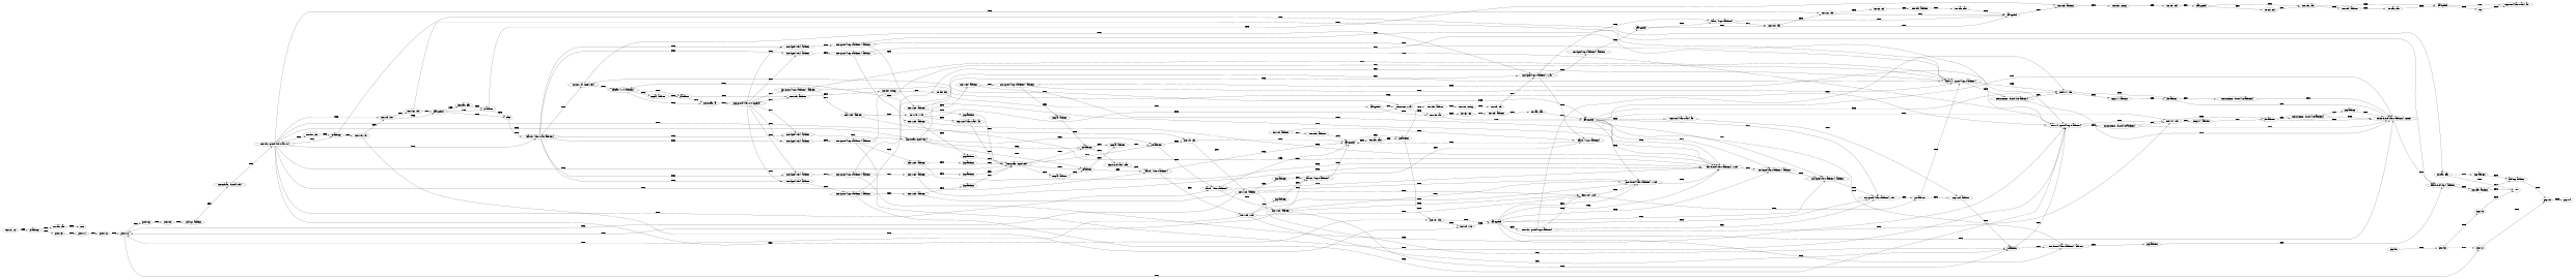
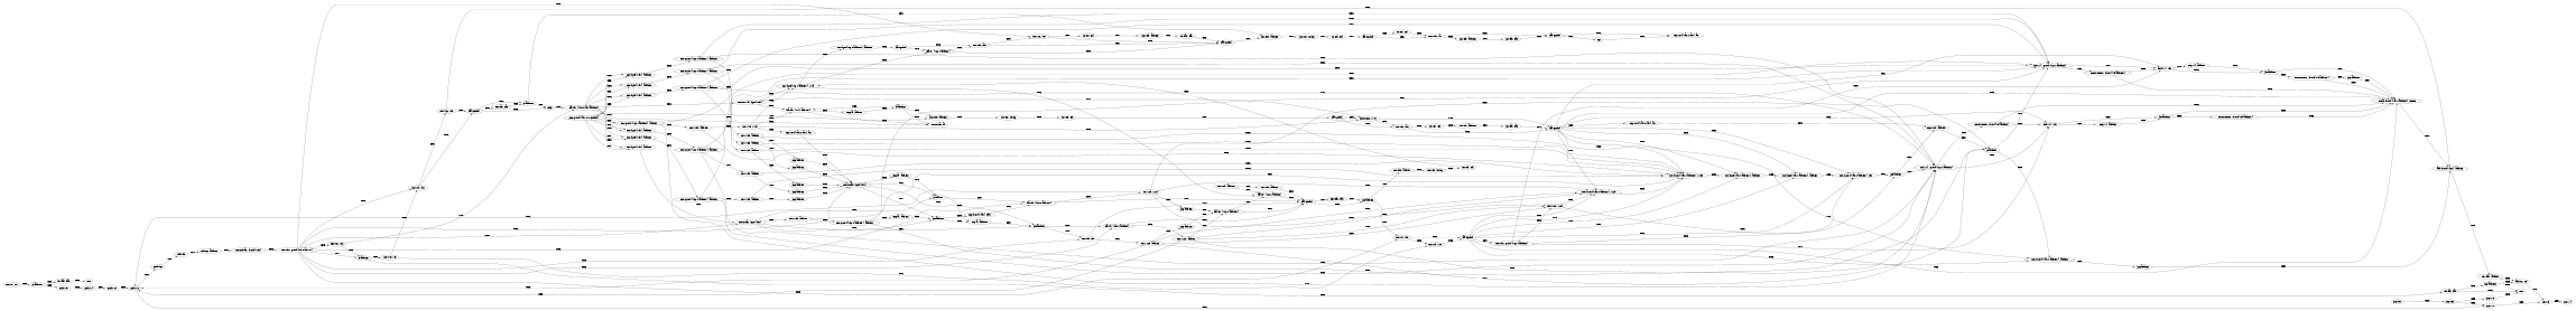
  digraph {
    rankdir=LR
    n1 [label="test rsi , rsi"]
    n2 [label="je address"]
    n3 [label="xor eax , eax"]
    n4 [label="push r15"]
    n5 [label=retn]
    n6 [label="push r14"]
    n7 [label="push r13"]
    n8 [label="push r12"]
    n9 [label="push rbp"]
    n10 [label="pop r12"]
    n11 [label="push rbx"]
    n12 [label="pop r13"]
    n13 [label="sub rsp , address"]
    n14 [label="movsxd rax , dword [ rdx ]"]
    n15 [label="mov rbx , qword [ rsi + rax * 8 ]"]
    n16 [label="test rbx , rbx"]
    n17 [label="je address"]
    n18 [label="mov rdi , rbx"]
    n19 [label="lea rdx , [ rbx + rax - address ]"]
    n20 [label="movzx eax , byte [ rbx ]"]
    n21 [label="movzx eax , byte [ rbx ]"]
    n22 [label="lea rdi , [ rbx + address ]"]
    n23 [label="mov rdi , rbx"]
    n24 [label="lea rdi , [ rbx + address ]"]
    n25 [label="mov rsi , rbx"]
    n26 [label="mov rcx , rbx"]
    n27 [label="xor eax , eax"]
    n28 [label="mov r15 , rdi"]
    n29 [label="mov rbp , rdx"]
    n30 [label="call symbol"]
    n31 [label="movzx r14d , byte [ rdx ]"]
    n32 [label="mov byte [ rdx ] , address"]
    n33 [label="mov byte [ rdx ] , address"]
    n34 [label="mov byte [ rdx ] , address"]
    n35 [label="mov byte [ rdx ] , address"]
    n36 [label="mov byte [ rdx ] , address"]
    n37 [label="mov byte [ rdx ] , address"]
    n38 [label="jne address"]
    n39 [label="jne address"]
    n40 [label="cmp al , address"]
    n41 [label="je address"]
    n42 [label="mov r13d , address"]
    n43 [label="xor r12d , r12d"]
    n44 [label="call symbol"]
    n45 [label="mov r12d , address"]
    n46 [label="mov r12d , address"]
    n47 [label="mov rdi , r15"]
    n48 [label="call symbol"]
    n49 [label="call symbol"]
    n50 [label="xor esi , esi"]
    n51 [label="jmp address"]
    n52 [label=retn]
-   n53 [label="add rsp , address"]
+   n53 [label="add rsp , esi"]
    n54 [label="pop rbx"]
    n55 [label="pop rbp"]
    n56 [label="add dword [ rbp ] , address"]
    n57 [label="test eax , eax"]
    n58 [label="je address"]
    n59 [label=cdqe]
    n60 [label="mov eax , address"]
    n61 [label="mov edx , address"]
    n62 [label="mov esi , string"]
    n63 [label="xor edi , edi"]
    n64 [label="pop r15"]
    n65 [label="pop r14"]
    n66 [label="call symbol"]
    n67 [label="xor esi , esi"]
    n68 [label="mov rdx , rax"]
    n69 [label="mov edi , address"]
    n70 [label="call symbol"]
    n71 [label="xor eax , eax"]
    n72 [label=nop]
    n73 [label="nop word [ rax + rax ] , ax"]
    n74 [label="lea eax , [ r14 - address ]"]
    n75 [label="movsx ecx , r14b"]
    n76 [label="mov byte [ rsp + address ] , r14b"]
    n77 [label="mov qword [ rsp + address ] , address"]
    n78 [label="mov qword [ rsp + address ] , address"]
    n79 [label="mov qword [ rsp + address ] , address"]
    n80 [label="mov qword [ rsp + address ] , address"]
    n81 [label="mov qword [ rsp + address ] , address"]
    n82 [label="cmp al , address"]
    n83 [label="ja address"]
    n84 [label="movzx eax , al"]
    n85 [label="mov rdx , rax"]
    n86 [label="call symbol"]
    n87 [label="lea rsi , [ rsp + address ]"]
    n88 [label="mov byte [ rsp + address ] , address"]
    n89 [label="lea r8 , [ rsp + address ]"]
    n90 [label="mov edx , address"]
    n91 [label="jmp qword [ rax * 8 + symbol ]"]
    n92 [label="mov esi , string"]
    n93 [label="xor edi , edi"]
    n94 [label="mov qword [ rsp + address ] , address"]
    n95 [label="call symbol"]
    n96 [label="xor esi , esi"]
    n97 [label="nop word [ rax + rax ] , ax"]
    n98 [label="imul r14 , rdx"]
    n99 [label="movss dword [ rax + address ] , xmm0"]
    n100 [label="mov dword [ rax + address ] , address"]
    n101 [label="mov dword [ rax + address ] , r12d"]
    n102 [label="mov dword [ rax + address ] , r13d"]
    n103 [label="mov byte [ rax + address ] , address"]
    n104 [label="mov byte [ rax + address ] , address"]
    n105 [label="mov qword [ rax + address ] , rdx"]
    n106 [label="imul r14 , rdx"]
    n107 [label="mov edi , address"]
    n108 [label="xor eax , eax"]
    n109 [label="cmp r12d , address"]
    n110 [label="cmp r14 , address"]
    n111 [label="jbe address"]
    n112 [label="jmp address"]
    n113 [label="jne address"]
    n114 [label="cmp r14 , address"]
    n115 [label="jbe address"]
    n116 [label="je address"]
    n117 [label="mov r14 , qword [ rsp + address ]"]
    n118 [label="mov r13d , address"]
    n119 [label="mov r14 , qword [ rsp + address ]"]
    n120 [label="movss xmm0 , dword [ rel address ]"]
    n121 [label="xor r14d , r14d"]
    n122 [label="movss xmm0 , dword [ rel address ]"]
    n123 [label="mov r13d , address"]
    n124 [label="mov r13d , address"]
    n125 [label="mov r13d , address"]
    n126 [label="mov r13d , address"]
    n127 [label="mov r13d , address"]
    n128 [label="movss xmm0 , dword [ rel address ]"]
    n129 [label="jmp address"]
    n130 [label="nop word [ rax + rax ] , ax"]
    n131 [label="cmp al , address"]
    n132 [label="nop dword [ rax ] , eax"]
    n133 [label="mov qword [ rsp + address ] , address"]
    n134 [label="cmp al , address"]
    n135 [label="jmp address"]
    n136 [label="jmp address"]
    n137 [label="jmp address"]
    n138 [label="jmp address"]
    n139 [label="jmp address"]
    n140 [label="jmp address"]
    n141 [label="test r12d , r12d"]
    n142 [label="test eax , eax"]
    n143 [label="jne address"]
    n144 [label="lea rcx , [ rsp + address ]"]
    n145 [label="jmp address"]
    n146 [label="mov r8d , address"]
    n147 [label="mov edx , address"]
    n148 [label="mov edx , address"]
    n149 [label="mov esi , string"]
    n150 [label="xor edi , edi"]
    n151 [label="mov rdx , qword [ rsp + address ]"]
    n152 [label="call symbol"]
    n153 [label="mov rdx , rax"]
    n154 [label="mov edi , address"]
    n155 [label="xor eax , eax"]
    n156 [label="movss xmm0 , dword [ rel address ]"]
    n1 -> n2 [label=CFG]
    n2 -> n3 [label=CFG]
    n2 -> n4 [label=CFG]
    n3 -> n5 [label=CFG]
    n4 -> n6 [label=CFG]
    n6 -> n7 [label=CFG]
    n7 -> n8 [label=CFG]
    n8 -> n9 [label=CFG]
    n8 -> n10 [label=DFG]
    n9 -> n11 [label=CFG]
    n10 -> n12 [label=CFG]
    n11 -> n13 [label=CFG]
    n12 -> n65 [label=CFG]
    n13 -> n14 [label=CFG]
    n14 -> n15 [label=DFG]
    n15 -> n16 [label=CFG]
    n15 -> n17 [label=DFG]
    n15 -> n18 [label=DFG]
-   n15 -> n19 [label=DFG]
+   n16 -> n19 [label=DFG]
    n15 -> n20 [label=DFG]
    n15 -> n21 [label=DFG]
    n15 -> n22 [label=DFG]
    n15 -> n23 [label=DFG]
    n15 -> n24 [label=DFG]
    n15 -> n25 [label=DFG]
    n15 -> n26 [label=DFG]
    n16 -> n17 [label=CFG]
    n17 -> n27 [label=CFG]
    n17 -> n28 [label=CFG]
    n18 -> n29 [label=CFG]
    n18 -> n30 [label=DFG]
    n19 -> n31 [label=DFG]
    n19 -> n32 [label=DFG]
    n19 -> n33 [label=DFG]
    n19 -> n34 [label=DFG]
    n19 -> n35 [label=DFG]
    n19 -> n36 [label=DFG]
    n19 -> n37 [label=DFG]
    n20 -> n38 [label=DFG]
    n20 -> n39 [label=DFG]
    n20 -> n40 [label=CFG]
    n20 -> n41 [label=DFG]
    n21 -> n38 [label=DFG]
    n21 -> n39 [label=DFG]
    n21 -> n41 [label=DFG]
    n21 -> n42 [label=CFG]
    n22 -> n43 [label=CFG]
    n22 -> n44 [label=DFG]
    n23 -> n44 [label=DFG]
    n23 -> n45 [label=CFG]
    n24 -> n44 [label=DFG]
    n24 -> n46 [label=CFG]
    n25 -> n47 [label=CFG]
    n25 -> n48 [label=DFG]
    n26 -> n49 [label=DFG]
    n26 -> n50 [label=CFG]
    n27 -> n51 [label=CFG]
    n27 -> n52 [label=DFG]
    n28 -> n18 [label=CFG]
    n28 -> n47 [label=DFG]
    n29 -> n30 [label=CFG]
    n29 -> n56 [label=DFG]
    n30 -> n57 [label=CFG]
    n30 -> n58 [label=DFG]
    n30 -> n59 [label=DFG]
    n31 -> n74 [label=DFG]
    n31 -> n75 [label=DFG]
    n31 -> n76 [label=DFG]
    n32 -> n21 [label=CFG]
    n33 -> n77 [label=CFG]
    n34 -> n78 [label=CFG]
    n35 -> n79 [label=CFG]
    n36 -> n80 [label=CFG]
    n37 -> n81 [label=CFG]
    n38 -> n131 [label=CFG]
    n38 -> n132 [label=CFG]
    n39 -> n23 [label=CFG]
    n39 -> n24 [label=CFG]
    n40 -> n41 [label=CFG]
    n41 -> n22 [label=CFG]
    n41 -> n131 [label=CFG]
    n42 -> n102 [label=DFG]
    n42 -> n133 [label=CFG]
    n43 -> n8 [label=DFG]
    n43 -> n101 [label=DFG]
    n43 -> n116 [label=DFG]
    n43 -> n140 [label=CFG]
    n43 -> n141 [label=DFG]
    n44 -> n142 [label=CFG]
    n44 -> n143 [label=DFG]
    n45 -> n8 [label=DFG]
    n45 -> n101 [label=DFG]
    n45 -> n116 [label=DFG]
    n45 -> n141 [label=DFG]
    n45 -> n145 [label=CFG]
    n46 -> n8 [label=DFG]
    n46 -> n101 [label=DFG]
    n46 -> n116 [label=DFG]
    n46 -> n141 [label=DFG]
    n46 -> n144 [label=CFG]
    n47 -> n48 [label=DFG]
    n48 -> n99 [label=DFG]
    n48 -> n100 [label=DFG]
    n48 -> n101 [label=DFG]
    n48 -> n102 [label=DFG]
    n48 -> n103 [label=DFG]
    n48 -> n104 [label=DFG]
    n48 -> n105 [label=DFG]
    n48 -> n151 [label=CFG]
    n49 -> n61 [label=CFG]
    n50 -> n154 [label=CFG]
    n51 -> n53 [label=CFG]
    n53 -> n12 [label=CFG]
    n54 -> n55 [label=CFG]
    n55 -> n10 [label=CFG]
    n55 -> n64 [label=CFG]
    n56 -> n60 [label=CFG]
    n57 -> n58 [label=CFG]
    n58 -> n59 [label=CFG]
    n58 -> n61 [label=CFG]
    n59 -> n19 [label=DFG]
    n60 -> n52 [label=DFG]
    n60 -> n53 [label=CFG]
    n61 -> n62 [label=CFG]
    n62 -> n63 [label=CFG]
    n63 -> n66 [label=CFG]
    n64 -> n52 [label=CFG]
    n66 -> n67 [label=CFG]
    n66 -> n68 [label=DFG]
    n67 -> n68 [label=CFG]
    n68 -> n69 [label=CFG]
    n68 -> n70 [label=DFG]
    n69 -> n71 [label=CFG]
    n70 -> n72 [label=CFG]
    n70 -> n73 [label=DFG]
    n71 -> n70 [label=CFG]
    n72 -> n73 [label=CFG]
    n74 -> n82 [label=CFG]
-   n74 -> n83 [label=DFG]
+   n83 -> n74 [label=DFG]
    n74 -> n84 [label=DFG]
    n75 -> n85 [label=CFG]
    n75 -> n86 [label=DFG]
    n76 -> n87 [label=DFG]
    n76 -> n88 [label=CFG]
    n76 -> n89 [label=DFG]
    n77 -> n117 [label=DFG]
    n77 -> n119 [label=DFG]
    n77 -> n123 [label=CFG]
    n78 -> n117 [label=DFG]
    n78 -> n119 [label=DFG]
    n78 -> n124 [label=CFG]
    n79 -> n117 [label=DFG]
    n79 -> n119 [label=DFG]
    n79 -> n125 [label=CFG]
    n80 -> n117 [label=DFG]
    n80 -> n119 [label=DFG]
    n80 -> n126 [label=CFG]
    n81 -> n117 [label=DFG]
    n81 -> n119 [label=DFG]
    n81 -> n127 [label=CFG]
    n82 -> n83 [label=CFG]
    n83 -> n84 [label=CFG]
    n83 -> n90 [label=CFG]
-   n84 -> n91 [label=DFG]
+   n91 -> n84 [label=DFG]
    n85 -> n86 [label=DFG]
    n85 -> n96 [label=CFG]
    n86 -> n97 [label=CFG]
    n86 -> n98 [label=DFG]
    n86 -> n99 [label=DFG]
    n86 -> n100 [label=DFG]
    n86 -> n101 [label=DFG]
    n86 -> n102 [label=DFG]
    n86 -> n103 [label=DFG]
    n86 -> n104 [label=DFG]
    n86 -> n105 [label=DFG]
    n86 -> n106 [label=DFG]
    n87 -> n44 [label=DFG]
    n88 -> n152 [label=CFG]
    n89 -> n49 [label=DFG]
    n89 -> n153 [label=CFG]
    n90 -> n92 [label=CFG]
    n91 -> n32 [label=CFG]
    n91 -> n33 [label=CFG]
    n91 -> n34 [label=CFG]
    n91 -> n35 [label=CFG]
    n91 -> n36 [label=CFG]
    n91 -> n37 [label=CFG]
    n91 -> n90 [label=CFG]
    n91 -> n94 [label=CFG]
    n92 -> n93 [label=CFG]
    n93 -> n95 [label=CFG]
    n94 -> n117 [label=DFG]
    n94 -> n118 [label=CFG]
    n94 -> n119 [label=DFG]
    n95 -> n75 [label=CFG]
    n95 -> n85 [label=DFG]
    n96 -> n107 [label=CFG]
    n97 -> n109 [label=CFG]
    n98 -> n110 [label=CFG]
    n98 -> n111 [label=DFG]
    n99 -> n56 [label=CFG]
    n100 -> n112 [label=CFG]
    n101 -> n102 [label=CFG]
    n102 -> n103 [label=CFG]
    n103 -> n104 [label=CFG]
    n104 -> n105 [label=CFG]
    n105 -> n113 [label=CFG]
    n106 -> n114 [label=CFG]
    n106 -> n115 [label=DFG]
    n107 -> n108 [label=CFG]
    n108 -> n86 [label=CFG]
    n109 -> n116 [label=CFG]
    n110 -> n111 [label=CFG]
    n111 -> n99 [label=CFG]
    n111 -> n128 [label=CFG]
    n112 -> n56 [label=CFG]
    n113 -> n109 [label=CFG]
    n113 -> n119 [label=CFG]
    n114 -> n115 [label=CFG]
    n115 -> n99 [label=CFG]
    n115 -> n156 [label=CFG]
    n116 -> n100 [label=CFG]
    n116 -> n117 [label=CFG]
    n117 -> n98 [label=DFG]
    n117 -> n120 [label=CFG]
    n118 -> n102 [label=DFG]
    n118 -> n121 [label=CFG]
    n119 -> n106 [label=DFG]
    n119 -> n122 [label=CFG]
    n120 -> n98 [label=CFG]
    n120 -> n99 [label=DFG]
    n121 -> n74 [label=DFG]
    n121 -> n75 [label=DFG]
    n121 -> n76 [label=DFG]
    n121 -> n130 [label=CFG]
    n122 -> n99 [label=DFG]
    n122 -> n106 [label=CFG]
    n123 -> n102 [label=DFG]
    n123 -> n135 [label=CFG]
    n124 -> n102 [label=DFG]
    n124 -> n136 [label=CFG]
    n125 -> n102 [label=DFG]
    n125 -> n137 [label=CFG]
    n126 -> n102 [label=DFG]
    n126 -> n138 [label=CFG]
    n127 -> n102 [label=DFG]
    n127 -> n139 [label=CFG]
    n128 -> n99 [label=DFG]
    n128 -> n129 [label=CFG]
    n129 -> n99 [label=CFG]
    n130 -> n20 [label=CFG]
    n131 -> n39 [label=CFG]
    n132 -> n22 [label=CFG]
    n133 -> n117 [label=DFG]
    n133 -> n119 [label=DFG]
    n133 -> n134 [label=CFG]
    n134 -> n38 [label=CFG]
    n135 -> n20 [label=CFG]
    n136 -> n20 [label=CFG]
    n137 -> n20 [label=CFG]
    n138 -> n20 [label=CFG]
    n139 -> n20 [label=CFG]
    n140 -> n144 [label=CFG]
    n141 -> n101 [label=CFG]
    n141 -> n113 [label=DFG]
    n142 -> n143 [label=CFG]
    n143 -> n25 [label=CFG]
    n143 -> n148 [label=CFG]
    n144 -> n44 [label=DFG]
    n144 -> n87 [label=CFG]
    n145 -> n144 [label=CFG]
    n146 -> n87 [label=CFG]
    n146 -> n147 [label=CFG]
    n147 -> n44 [label=CFG]
    n148 -> n149 [label=CFG]
    n149 -> n150 [label=CFG]
    n150 -> n76 [label=CFG]
    n151 -> n98 [label=DFG]
    n151 -> n105 [label=DFG]
    n151 -> n106 [label=DFG]
    n151 -> n141 [label=CFG]
    n152 -> n89 [label=CFG]
    n152 -> n153 [label=DFG]
    n153 -> n26 [label=CFG]
    n153 -> n49 [label=DFG]
    n154 -> n155 [label=CFG]
    n155 -> n49 [label=CFG]
    n156 -> n99 [label=DFG]
  }
